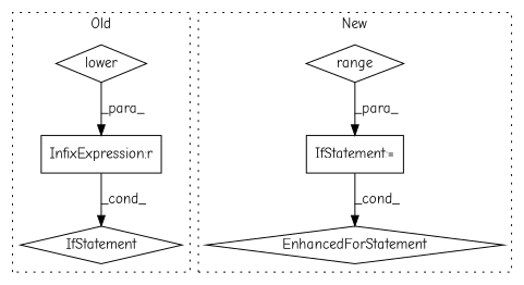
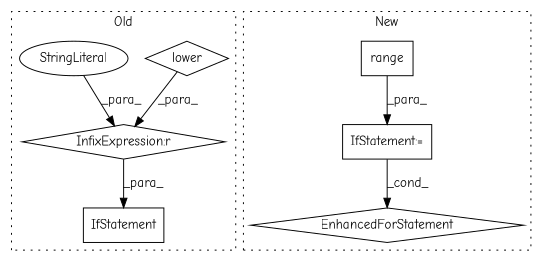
  digraph {
    fontname="Comic Neue"
    node [a=32 fontname="Comic Neue" l="57,2" s="11443,11516" shape=diamond]
    edge [fontname="Comic Neue"]
    n1 [l=7 label=lower s=11209]
-   n2 [a=25 l="4,2" label=IfStatement s="11199,11225"]
-   n3 [a=27 l=4 label="InfixExpression:r" s=11216 shape=box]
-   n5 [l="6,1" label=range s="11508,11515"]
+   n2 [a=25 l="4,2" label=IfStatement s="11199,11225" shape=box]
+   n3 [a=27 l=4 label="InfixExpression:r" s=11216]
+   n4 [a=45 l=5 label=StringLiteral s=11220 shape=ellipse]
+   n5 [l="6,1" label=range s="11508,11515" shape=box]
    n6 [a=70 label=EnhancedForStatement]
    n7 [a=7 label="IfStatement:=" shape=box]
    subgraph cluster_1 {
      label=Old
      style=dotted
      n1
      n2
      n3
+     n4
    }
    subgraph cluster_2 {
      label=New
      style=dotted
      n5
      n6
      n7
    }
    n1 -> n3 [label=_para_]
-   n3 -> n2 [label=_cond_]
+   n3 -> n2 [label=_para_]
+   n4 -> n3 [label=_para_]
    n5 -> n7 [label=_para_]
    n7 -> n6 [label=_cond_]
  }
